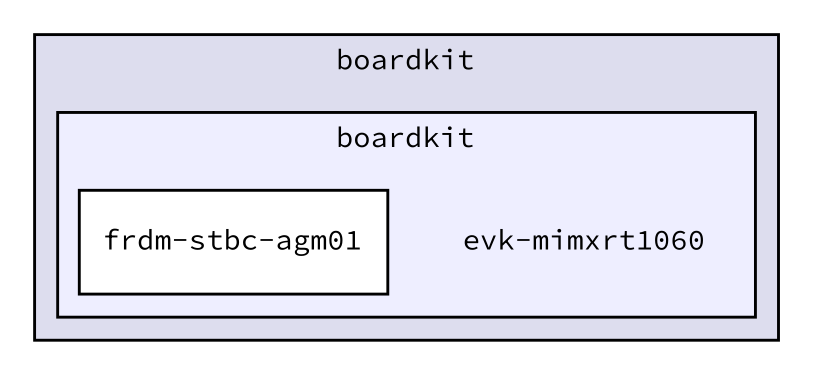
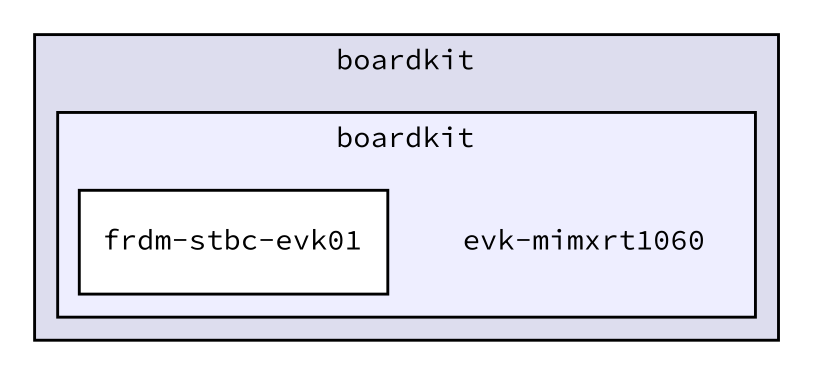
  digraph {
    compound=true
    fontname="Source Code Pro"
    node [fontname="Source Code Pro" fontsize=10]
    n1 [label="evk-mimxrt1060" shape=plaintext]
-   n2 [color=black fillcolor=white label="frdm-stbc-agm01" shape=box style=filled]
+   n2 [color=black fillcolor=white label="frdm-stbc-evk01" shape=box style=filled]
    subgraph cluster_1 {
      bgcolor="#ddddee"
      fontsize=10
      label=boardkit
      pencolor=black
      subgraph cluster_2 {
        bgcolor="#eeeeff"
        fontsize=10
        pencolor=black
        n1
        n2
      }
    }
  }
